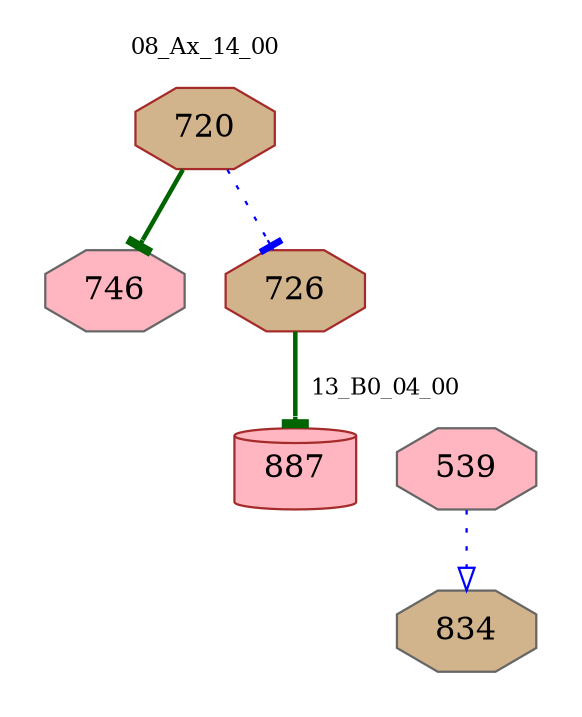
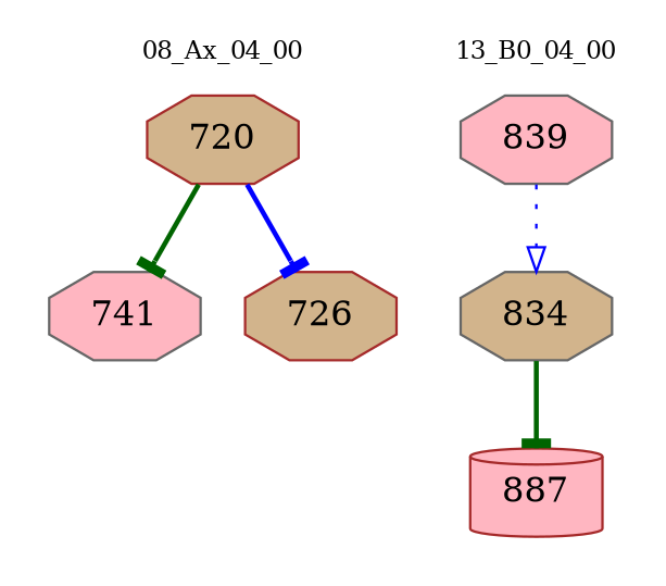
  digraph {
    node [color=brown fillcolor=tan shape=octagon style=filled]
    edge [arrowhead=tee color=darkgreen style=bold]
    n1 [label=720]
-   n2 [color=gray40 fillcolor=lightpink label=746]
+   n2 [color=gray40 fillcolor=lightpink label=741]
    n3 [label=726]
    n4 [color=gray40 label=834]
-   n5 [color=gray40 fillcolor=lightpink label=539]
+   n5 [color=gray40 fillcolor=lightpink label=839]
    n6 [fillcolor=lightpink label=887 shape=cylinder]
    subgraph cluster_1 {
      color=white
      fontsize=10
-     label="08_Ax_14_00"
+     label="08_Ax_04_00"
      n1
      n2
      n3
    }
    subgraph cluster_2 {
      color=white
      fontsize=10
      label="13_B0_04_00"
      n4
      n5
      n6
    }
    n1 -> n2
-   n1 -> n3 [color=blue style=dotted]
-   n3 -> n6
+   n1 -> n3 [color=blue]
+   n4 -> n6
    n5 -> n4 [arrowhead=onormal color=blue style=dotted]
  }
